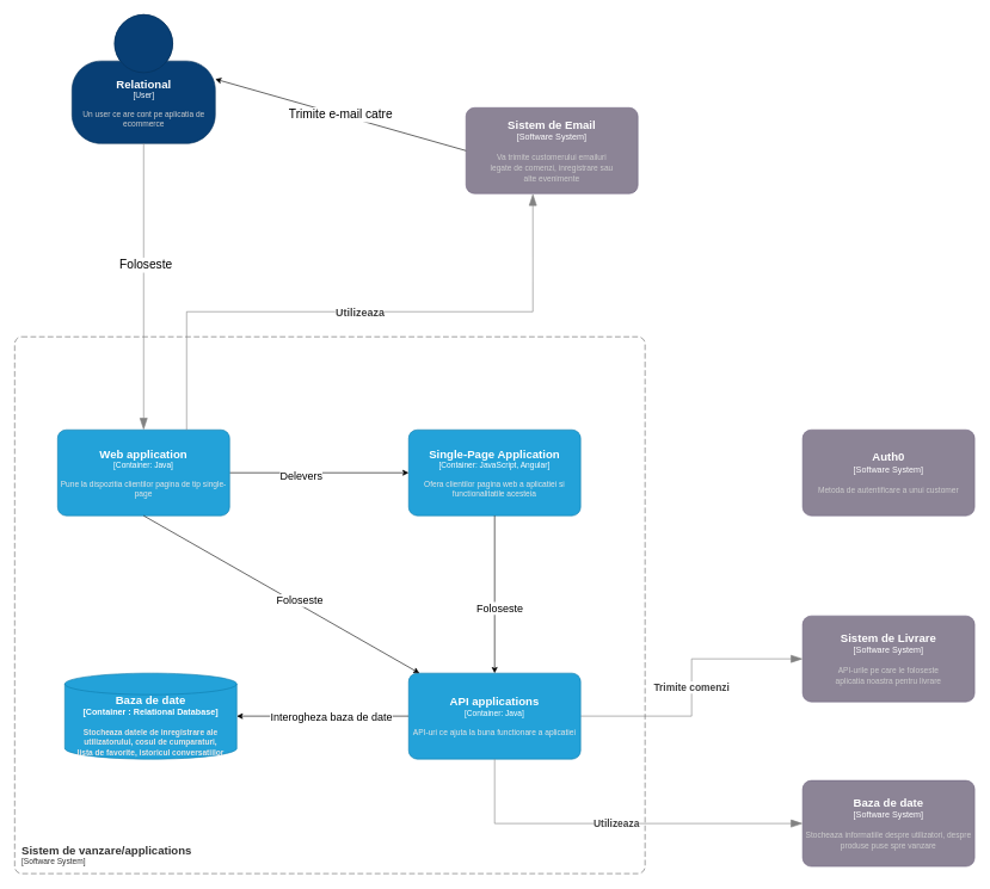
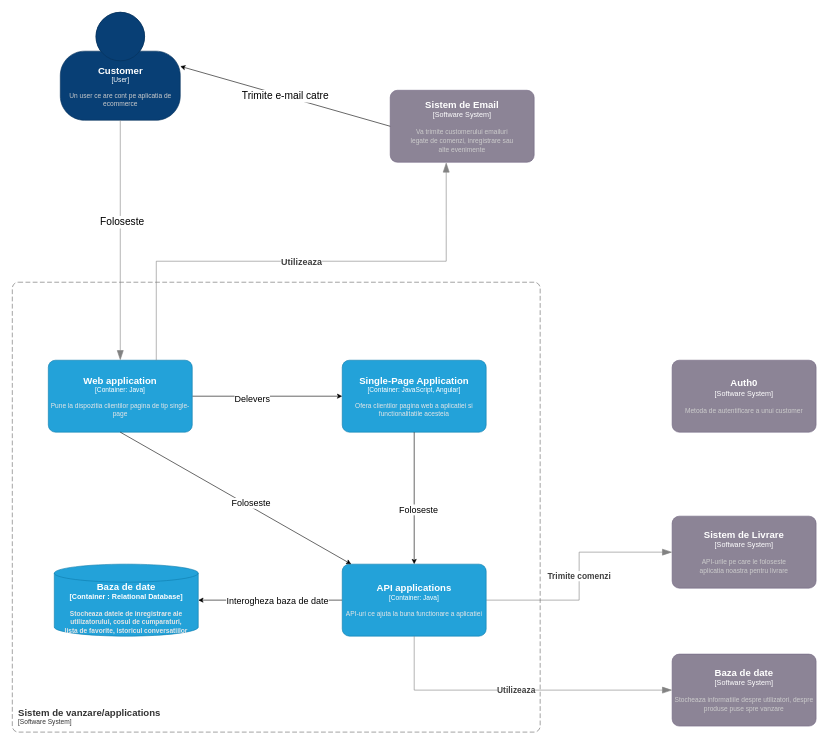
  <mxCell id="0" />
  <mxCell id="1" parent="0" />
- <mxCell id="2" value="&lt;font style=&quot;font-size: 16px&quot;&gt;&lt;b&gt;Relational&lt;/b&gt;&lt;/font&gt;&lt;div&gt;[User]&lt;/div&gt;&lt;br&gt;&lt;div&gt;&lt;font style=&quot;font-size: 11px&quot;&gt;&lt;font color=&quot;#cccccc&quot;&gt;Un user ce are cont pe aplicatia de&#10;ecommerce&lt;/font&gt;&lt;/div&gt;" style="html=1;fontSize=11;dashed=0;whitespace=wrap;fillColor=#083F75;strokeColor=#06315C;fontColor=#ffffff;shape=mxgraph.c4.person2;align=center;metaEdit=1;points=[[0.5,0,0],[1,0.5,0],[1,0.75,0],[0.75,1,0],[0.5,1,0],[0.25,1,0],[0,0.75,0],[0,0.5,0]];resizable=0;" parent="1" vertex="1"><mxGeometry x="100" y="20" width="200" height="180" as="geometry" /></mxCell>
+ <mxCell id="2" value="&lt;font style=&quot;font-size: 16px&quot;&gt;&lt;b&gt;Customer&lt;/b&gt;&lt;/font&gt;&lt;div&gt;[User]&lt;/div&gt;&lt;br&gt;&lt;div&gt;&lt;font style=&quot;font-size: 11px&quot;&gt;&lt;font color=&quot;#cccccc&quot;&gt;Un user ce are cont pe aplicatia de&#10;ecommerce&lt;/font&gt;&lt;/div&gt;" style="html=1;fontSize=11;dashed=0;whitespace=wrap;fillColor=#083F75;strokeColor=#06315C;fontColor=#ffffff;shape=mxgraph.c4.person2;align=center;metaEdit=1;points=[[0.5,0,0],[1,0.5,0],[1,0.75,0],[0.75,1,0],[0.5,1,0],[0.25,1,0],[0,0.75,0],[0,0.5,0]];resizable=0;" parent="1" vertex="1"><mxGeometry x="100" y="20" width="200" height="180" as="geometry" /></mxCell>
  <mxCell id="3" value="&lt;font style=&quot;font-size: 16px&quot;&gt;&lt;b&gt;Auth0&lt;/b&gt;&lt;/font&gt;&lt;div&gt;[Software System]&lt;/div&gt;&lt;br&gt;&lt;div&gt;&lt;font style=&quot;font-size: 11px&quot;&gt;&lt;font color=&quot;#cccccc&quot;&gt;Metoda de autentificare a unui customer&lt;/font&gt;&lt;/div&gt;" style="rounded=1;whiteSpace=wrap;html=1;labelBackgroundColor=none;fillColor=#8C8496;fontColor=#ffffff;align=center;arcSize=10;strokeColor=#736782;metaEdit=1;resizable=0;points=[[0.25,0,0],[0.5,0,0],[0.75,0,0],[1,0.25,0],[1,0.5,0],[1,0.75,0],[0.75,1,0],[0.5,1,0],[0.25,1,0],[0,0.75,0],[0,0.5,0],[0,0.25,0]];" parent="1" vertex="1"><mxGeometry x="1120" y="600" width="240" height="120" as="geometry" /></mxCell>
  <mxCell id="4" value="&lt;font style=&quot;font-size: 16px&quot;&gt;&lt;b&gt;Sistem de Livrare&lt;/b&gt;&lt;/font&gt;&lt;div&gt;[Software System]&lt;/div&gt;&lt;br&gt;&lt;div&gt;&lt;font style=&quot;font-size: 11px&quot;&gt;&lt;font color=&quot;#cccccc&quot;&gt;API-urile pe care le foloseste&#10;aplicatia noastra pentru livrare&lt;/font&gt;&lt;/div&gt;" style="rounded=1;whiteSpace=wrap;html=1;labelBackgroundColor=none;fillColor=#8C8496;fontColor=#ffffff;align=center;arcSize=10;strokeColor=#736782;metaEdit=1;resizable=0;points=[[0.25,0,0],[0.5,0,0],[0.75,0,0],[1,0.25,0],[1,0.5,0],[1,0.75,0],[0.75,1,0],[0.5,1,0],[0.25,1,0],[0,0.75,0],[0,0.5,0],[0,0.25,0]];" parent="1" vertex="1"><mxGeometry x="1120" y="860" width="240" height="120" as="geometry" /></mxCell>
  <mxCell id="5" value="&lt;div style=&quot;text-align: left; font-size: 14px;&quot;&gt;&lt;div style=&quot;text-align: center; font-size: 14px;&quot;&gt;&lt;b style=&quot;font-size: 14px;&quot;&gt;Trimite comenzi&lt;/b&gt;&lt;/div&gt;&lt;/div&gt;" style="endArrow=blockThin;html=1;fontSize=14;fontColor=#404040;strokeWidth=1;endFill=1;strokeColor=#828282;elbow=vertical;metaEdit=1;endSize=14;startSize=14;jumpStyle=arc;jumpSize=16;rounded=0;edgeStyle=orthogonalEdgeStyle;entryX=0;entryY=0.5;entryDx=0;entryDy=0;entryPerimeter=0;exitX=1;exitY=0.5;exitDx=0;exitDy=0;exitPerimeter=0;" parent="1" source="15" target="4" edge="1"><mxGeometry width="240" relative="1" as="geometry"><mxPoint x="900" y="810" as="sourcePoint" /><mxPoint x="880" y="400" as="targetPoint" /></mxGeometry></mxCell>
  <mxCell id="6" value="&lt;font style=&quot;font-size: 16px&quot;&gt;&lt;b&gt;Sistem de Email&lt;/b&gt;&lt;/font&gt;&lt;div&gt;[Software System]&lt;/div&gt;&lt;br&gt;&lt;div&gt;&lt;font style=&quot;font-size: 11px&quot;&gt;&lt;font color=&quot;#cccccc&quot;&gt;Va trimite customerului emailuri&#10;legate de comenzi, inregistrare sau&#10;alte evenimente&lt;/font&gt;&lt;/div&gt;" style="rounded=1;whiteSpace=wrap;html=1;labelBackgroundColor=none;fillColor=#8C8496;fontColor=#ffffff;align=center;arcSize=10;strokeColor=#736782;metaEdit=1;resizable=0;points=[[0.25,0,0],[0.5,0,0],[0.75,0,0],[1,0.25,0],[1,0.5,0],[1,0.75,0],[0.75,1,0],[0.5,1,0],[0.25,1,0],[0,0.75,0],[0,0.5,0],[0,0.25,0]];" parent="1" vertex="1"><mxGeometry x="650" y="150" width="240" height="120" as="geometry" /></mxCell>
  <mxCell id="7" value="Trimite e-mail catre" style="endArrow=classic;html=1;rounded=0;exitX=0;exitY=0.5;exitDx=0;exitDy=0;exitPerimeter=0;fontSize=17;entryX=1;entryY=0.5;entryDx=0;entryDy=0;entryPerimeter=0;" parent="1" source="6" target="2" edge="1"><mxGeometry width="50" height="50" relative="1" as="geometry"><mxPoint x="740" y="390" as="sourcePoint" /><mxPoint x="470" y="91" as="targetPoint" /></mxGeometry></mxCell>
  <mxCell id="8" value="&lt;font style=&quot;font-size: 16px&quot;&gt;&lt;b&gt;&lt;div style=&quot;text-align: left&quot;&gt;Sistem de vanzare/applications&lt;/div&gt;&lt;/b&gt;&lt;/font&gt;&lt;div style=&quot;text-align: left&quot;&gt;[Software System]&lt;/div&gt;" style="rounded=1;fontSize=11;whiteSpace=wrap;html=1;dashed=1;arcSize=20;fillColor=none;strokeColor=#666666;fontColor=#333333;labelBackgroundColor=none;align=left;verticalAlign=bottom;labelBorderColor=none;spacingTop=0;spacing=10;dashPattern=8 4;metaEdit=1;rotatable=0;perimeter=rectanglePerimeter;noLabel=0;labelPadding=0;allowArrows=0;connectable=0;expand=0;recursiveResize=0;editable=1;pointerEvents=0;absoluteArcSize=1;points=[[0.25,0,0],[0.5,0,0],[0.75,0,0],[1,0.25,0],[1,0.5,0],[1,0.75,0],[0.75,1,0],[0.5,1,0],[0.25,1,0],[0,0.75,0],[0,0.5,0],[0,0.25,0]];" parent="1" vertex="1"><mxGeometry x="20" y="470" width="880" height="750" as="geometry" /></mxCell>
  <mxCell id="9" style="edgeStyle=orthogonalEdgeStyle;rounded=0;orthogonalLoop=1;jettySize=auto;html=1;exitX=1;exitY=0.5;exitDx=0;exitDy=0;exitPerimeter=0;" parent="1" source="11" target="12" edge="1"><mxGeometry relative="1" as="geometry" /></mxCell>
  <mxCell id="10" value="&lt;p style=&quot;line-height: 1.3 ; font-size: 15px&quot;&gt;Delevers&lt;/p&gt;" style="edgeLabel;html=1;align=center;verticalAlign=middle;resizable=0;points=[];" parent="9" vertex="1" connectable="0"><mxGeometry x="-0.212" y="-3" relative="1" as="geometry"><mxPoint as="offset" /></mxGeometry></mxCell>
  <mxCell id="11" value="&lt;font style=&quot;font-size: 16px&quot;&gt;&lt;b&gt;Web application&lt;/b&gt;&lt;/font&gt;&lt;div&gt;[Container: Java]&lt;/div&gt;&lt;br&gt;&lt;div&gt;&lt;font style=&quot;font-size: 11px&quot;&gt;&lt;font color=&quot;#E6E6E6&quot;&gt;Pune la dispozitia clientilor pagina de tip single-page&lt;/font&gt;&lt;/div&gt;" style="rounded=1;whiteSpace=wrap;html=1;fontSize=11;labelBackgroundColor=none;fillColor=#23A2D9;fontColor=#ffffff;align=center;arcSize=10;strokeColor=#0E7DAD;metaEdit=1;resizable=0;points=[[0.25,0,0],[0.5,0,0],[0.75,0,0],[1,0.25,0],[1,0.5,0],[1,0.75,0],[0.75,1,0],[0.5,1,0],[0.25,1,0],[0,0.75,0],[0,0.5,0],[0,0.25,0]];" parent="1" vertex="1"><mxGeometry x="80" y="600" width="240" height="120" as="geometry" /></mxCell>
  <mxCell id="12" value="&lt;font style=&quot;font-size: 16px&quot;&gt;&lt;b&gt;Single-Page Application&lt;/b&gt;&lt;/font&gt;&lt;div&gt;[Container: JavaScript, Angular]&lt;/div&gt;&lt;br&gt;&lt;div&gt;&lt;font style=&quot;font-size: 11px&quot;&gt;&lt;font color=&quot;#E6E6E6&quot;&gt;Ofera clientilor pagina web a aplicatiei si functionalitatile acesteia&lt;/font&gt;&lt;/div&gt;" style="rounded=1;whiteSpace=wrap;html=1;fontSize=11;labelBackgroundColor=none;fillColor=#23A2D9;fontColor=#ffffff;align=center;arcSize=10;strokeColor=#0E7DAD;metaEdit=1;resizable=0;points=[[0.25,0,0],[0.5,0,0],[0.75,0,0],[1,0.25,0],[1,0.5,0],[1,0.75,0],[0.75,1,0],[0.5,1,0],[0.25,1,0],[0,0.75,0],[0,0.5,0],[0,0.25,0]];" parent="1" vertex="1"><mxGeometry x="570" y="600" width="240" height="120" as="geometry" /></mxCell>
  <mxCell id="13" style="edgeStyle=orthogonalEdgeStyle;rounded=0;orthogonalLoop=1;jettySize=auto;html=1;entryX=1;entryY=0.5;entryDx=0;entryDy=0;entryPerimeter=0;fontSize=15;" parent="1" source="15" target="16" edge="1"><mxGeometry relative="1" as="geometry" /></mxCell>
  <mxCell id="14" value="Interogheza baza de date" style="edgeLabel;html=1;align=center;verticalAlign=middle;resizable=0;points=[];fontSize=15;" parent="13" vertex="1" connectable="0"><mxGeometry x="0.233" y="-5" relative="1" as="geometry"><mxPoint x="39" y="5" as="offset" /></mxGeometry></mxCell>
  <mxCell id="15" value="&lt;font style=&quot;font-size: 16px&quot;&gt;&lt;b&gt;API applications&lt;/b&gt;&lt;/font&gt;&lt;div&gt;[Container: Java]&lt;/div&gt;&lt;br&gt;&lt;div&gt;&lt;font style=&quot;font-size: 11px&quot;&gt;&lt;font color=&quot;#E6E6E6&quot;&gt;API-uri ce ajuta la buna functionare a aplicatiei&lt;/font&gt;&lt;/div&gt;" style="rounded=1;whiteSpace=wrap;html=1;fontSize=11;labelBackgroundColor=none;fillColor=#23A2D9;fontColor=#ffffff;align=center;arcSize=10;strokeColor=#0E7DAD;metaEdit=1;resizable=0;points=[[0.25,0,0],[0.5,0,0],[0.75,0,0],[1,0.25,0],[1,0.5,0],[1,0.75,0],[0.75,1,0],[0.5,1,0],[0.25,1,0],[0,0.75,0],[0,0.5,0],[0,0.25,0]];" parent="1" vertex="1"><mxGeometry x="570" y="940" width="240" height="120" as="geometry" /></mxCell>
  <mxCell id="16" value="&lt;font style=&quot;font-size: 16px&quot;&gt;&lt;b&gt;Baza de date&lt;/font&gt;&lt;div&gt;[Container :&amp;nbsp;Relational Database]&lt;/div&gt;&lt;br&gt;&lt;div&gt;&lt;font style=&quot;font-size: 11px&quot;&gt;&lt;font color=&quot;#E6E6E6&quot;&gt;Stocheaza datele de inregistrare ale utilizatorului, cosul de cumparaturi,&#10;lista de favorite, istoricul conversatiilor&lt;/font&gt;&lt;/div&gt;" style="shape=cylinder3;size=15;whiteSpace=wrap;html=1;boundedLbl=1;rounded=0;labelBackgroundColor=none;fillColor=#23A2D9;fontSize=12;fontColor=#ffffff;align=center;strokeColor=#0E7DAD;metaEdit=1;points=[[0.5,0,0],[1,0.25,0],[1,0.5,0],[1,0.75,0],[0.5,1,0],[0,0.75,0],[0,0.5,0],[0,0.25,0]];resizable=0;" parent="1" vertex="1"><mxGeometry x="90" y="940" width="240" height="120" as="geometry" /></mxCell>
  <mxCell id="17" value="" style="endArrow=classic;html=1;rounded=0;fontSize=15;exitX=0.5;exitY=1;exitDx=0;exitDy=0;exitPerimeter=0;" parent="1" source="11" target="15" edge="1"><mxGeometry width="50" height="50" relative="1" as="geometry"><mxPoint x="920" y="650" as="sourcePoint" /><mxPoint x="970" y="600" as="targetPoint" /></mxGeometry></mxCell>
  <mxCell id="18" value="Foloseste" style="edgeLabel;html=1;align=center;verticalAlign=middle;resizable=0;points=[];fontSize=15;" parent="17" vertex="1" connectable="0"><mxGeometry x="0.12" y="6" relative="1" as="geometry"><mxPoint x="-1" as="offset" /></mxGeometry></mxCell>
  <mxCell id="19" value="" style="endArrow=classic;html=1;rounded=0;fontSize=15;exitX=0.5;exitY=1;exitDx=0;exitDy=0;exitPerimeter=0;" parent="1" source="12" target="15" edge="1"><mxGeometry width="50" height="50" relative="1" as="geometry"><mxPoint x="920" y="650" as="sourcePoint" /><mxPoint x="970" y="600" as="targetPoint" /></mxGeometry></mxCell>
  <mxCell id="20" value="Foloseste" style="edgeLabel;html=1;align=center;verticalAlign=middle;resizable=0;points=[];fontSize=15;" parent="19" vertex="1" connectable="0"><mxGeometry x="0.161" y="6" relative="1" as="geometry"><mxPoint as="offset" /></mxGeometry></mxCell>
  <mxCell id="21" value="" style="endArrow=blockThin;html=1;fontSize=10;fontColor=#404040;strokeWidth=1;endFill=1;strokeColor=#828282;elbow=vertical;metaEdit=1;endSize=14;startSize=14;jumpStyle=arc;jumpSize=16;rounded=0;edgeStyle=orthogonalEdgeStyle;exitX=0.5;exitY=1;exitDx=0;exitDy=0;exitPerimeter=0;" parent="1" source="2" edge="1"><mxGeometry width="240" relative="1" as="geometry"><mxPoint x="660" y="590" as="sourcePoint" /><mxPoint x="200" y="600" as="targetPoint" /></mxGeometry></mxCell>
  <mxCell id="22" value="Foloseste" style="edgeLabel;html=1;align=center;verticalAlign=middle;resizable=0;points=[];fontSize=17;" parent="21" vertex="1" connectable="0"><mxGeometry x="-0.158" y="2" relative="1" as="geometry"><mxPoint as="offset" /></mxGeometry></mxCell>
  <mxCell id="23" value="&lt;div style=&quot;text-align: left; font-size: 15px;&quot;&gt;&lt;div style=&quot;text-align: center; font-size: 15px;&quot;&gt;&lt;b style=&quot;font-size: 15px;&quot;&gt;Utilizeaza&lt;/b&gt;&lt;/div&gt;&lt;/div&gt;" style="endArrow=blockThin;html=1;fontSize=15;fontColor=#404040;strokeWidth=1;endFill=1;strokeColor=#828282;elbow=vertical;metaEdit=1;endSize=14;startSize=14;jumpStyle=arc;jumpSize=16;rounded=0;edgeStyle=orthogonalEdgeStyle;exitX=0.75;exitY=0;exitDx=0;exitDy=0;exitPerimeter=0;entryX=0.389;entryY=1.003;entryDx=0;entryDy=0;entryPerimeter=0;" edge="1" parent="1" source="11" target="6"><mxGeometry width="240" relative="1" as="geometry"><mxPoint x="420" y="440" as="sourcePoint" /><mxPoint x="660" y="440" as="targetPoint" /></mxGeometry></mxCell>
  <mxCell id="24" value="&lt;font style=&quot;font-size: 16px&quot;&gt;&lt;b&gt;Baza de date&lt;/b&gt;&lt;/font&gt;&lt;div&gt;[Software System]&lt;/div&gt;&lt;br&gt;&lt;div&gt;&lt;font style=&quot;font-size: 11px&quot;&gt;&lt;font color=&quot;#cccccc&quot;&gt;Stocheaza informatiile despre utilizatori, despre produse puse spre vanzare&lt;/font&gt;&lt;/div&gt;" style="rounded=1;whiteSpace=wrap;html=1;labelBackgroundColor=none;fillColor=#8C8496;fontColor=#ffffff;align=center;arcSize=10;strokeColor=#736782;metaEdit=1;resizable=0;points=[[0.25,0,0],[0.5,0,0],[0.75,0,0],[1,0.25,0],[1,0.5,0],[1,0.75,0],[0.75,1,0],[0.5,1,0],[0.25,1,0],[0,0.75,0],[0,0.5,0],[0,0.25,0]];" vertex="1" parent="1"><mxGeometry x="1120" y="1090" width="240" height="120" as="geometry" /></mxCell>
  <mxCell id="25" value="&lt;div style=&quot;text-align: left; font-size: 14px;&quot;&gt;&lt;div style=&quot;text-align: center; font-size: 14px;&quot;&gt;&lt;b style=&quot;font-size: 14px;&quot;&gt;Utilizeaza&lt;/b&gt;&lt;/div&gt;&lt;/div&gt;" style="endArrow=blockThin;html=1;fontSize=14;fontColor=#404040;strokeWidth=1;endFill=1;strokeColor=#828282;elbow=vertical;metaEdit=1;endSize=14;startSize=14;jumpStyle=arc;jumpSize=16;rounded=0;edgeStyle=orthogonalEdgeStyle;exitX=0.5;exitY=1;exitDx=0;exitDy=0;exitPerimeter=0;entryX=0;entryY=0.5;entryDx=0;entryDy=0;entryPerimeter=0;" edge="1" parent="1" source="15" target="24"><mxGeometry width="240" relative="1" as="geometry"><mxPoint x="690" y="1140" as="sourcePoint" /><mxPoint x="1090" y="1090" as="targetPoint" /></mxGeometry></mxCell>
